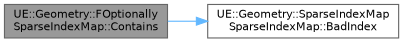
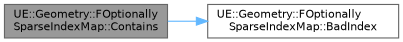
  digraph {
    rankdir=LR
    node [fontname=Helvetica fontsize=10 shape=box style=filled]
    n1 [color=gray40 fillcolor=grey60 fontcolor=black height=0.2 label="UE::Geometry::FOptionally\lSparseIndexMap::Contains" width=0.4]
-   n2 [color=grey40 fillcolor=white height=0.2 label="UE::Geometry::SparseIndexMap\lSparseIndexMap::BadIndex" width=0.4]
+   n2 [color=grey40 fillcolor=white height=0.2 label="UE::Geometry::FOptionally\lSparseIndexMap::BadIndex" width=0.4]
    n1 -> n2 [color=steelblue1 fontname=Helvetica fontsize=10 labelfontname=Helvetica labelfontsize=10 style=solid]
  }
